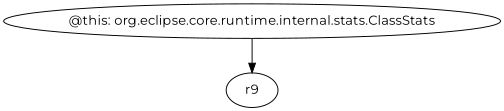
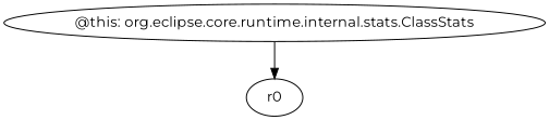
  digraph {
    fontname=Montserrat
    node [fontname=Montserrat]
    n1 [label="@this: org.eclipse.core.runtime.internal.stats.ClassStats"]
-   n2 [label=r9]
+   n2 [label=r0]
    n1 -> n2 [fontname=Montserrat]
  }
